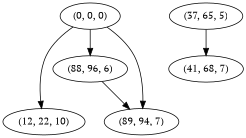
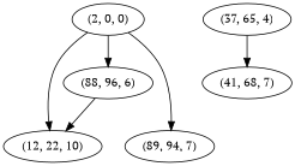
  digraph {
    fontname="PT Serif"
    node [fontname="PT Serif"]
    edge [fontname="PT Serif"]
-   "(0, 0, 0)"
+   "(0, 0, 0)" [label="(2, 0, 0)"]
    "(12, 22, 10)"
    "(88, 96, 6)"
    "(89, 94, 7)"
    n5 [label="(41, 68, 7)"]
-   "(37, 65, 4)" [label="(37, 65, 5)"]
+   "(37, 65, 4)"
    "(0, 0, 0)" -> "(12, 22, 10)"
    "(0, 0, 0)" -> "(88, 96, 6)"
    "(0, 0, 0)" -> "(89, 94, 7)"
-   "(88, 96, 6)" -> "(89, 94, 7)"
+   "(88, 96, 6)" -> "(12, 22, 10)"
    "(37, 65, 4)" -> n5
  }
